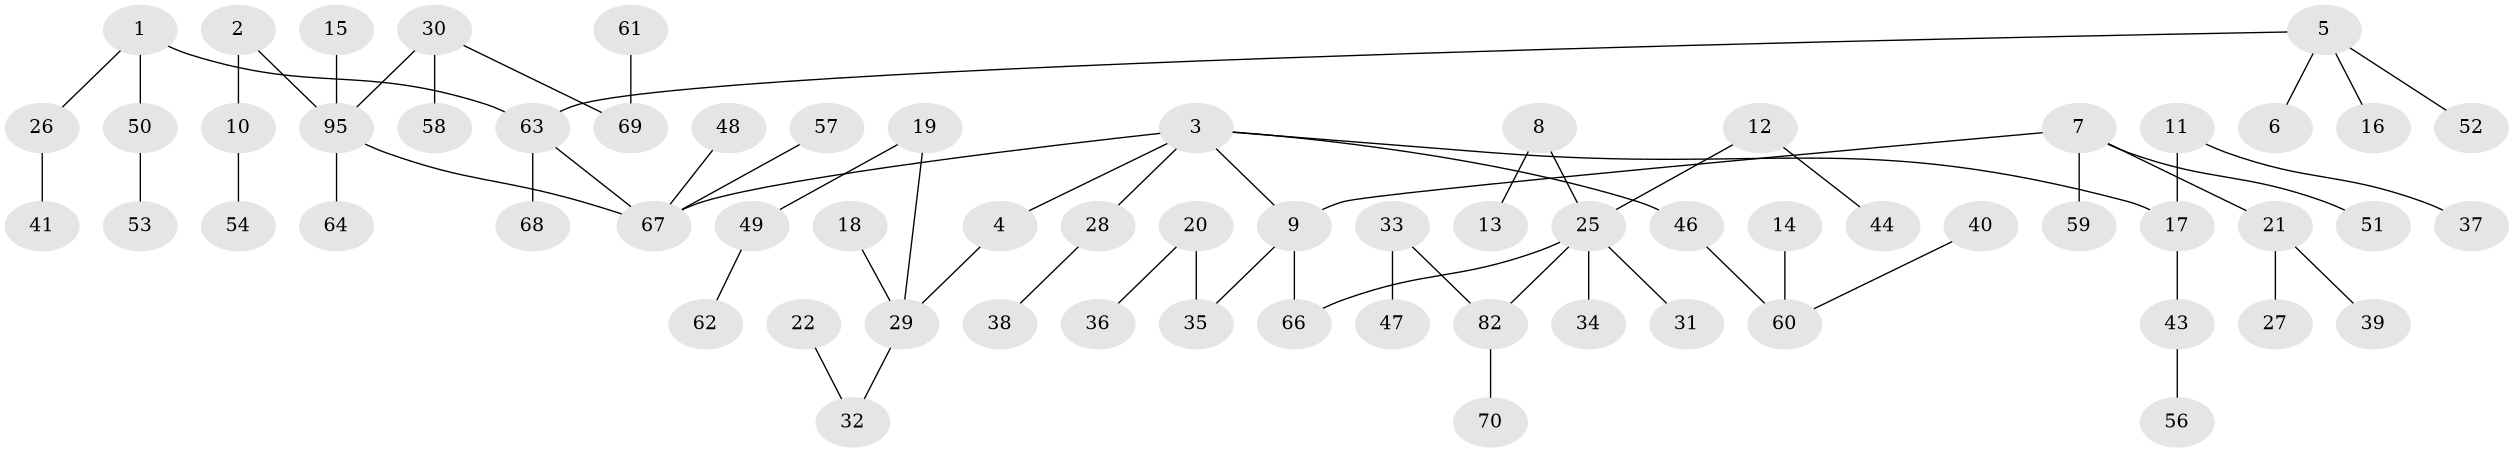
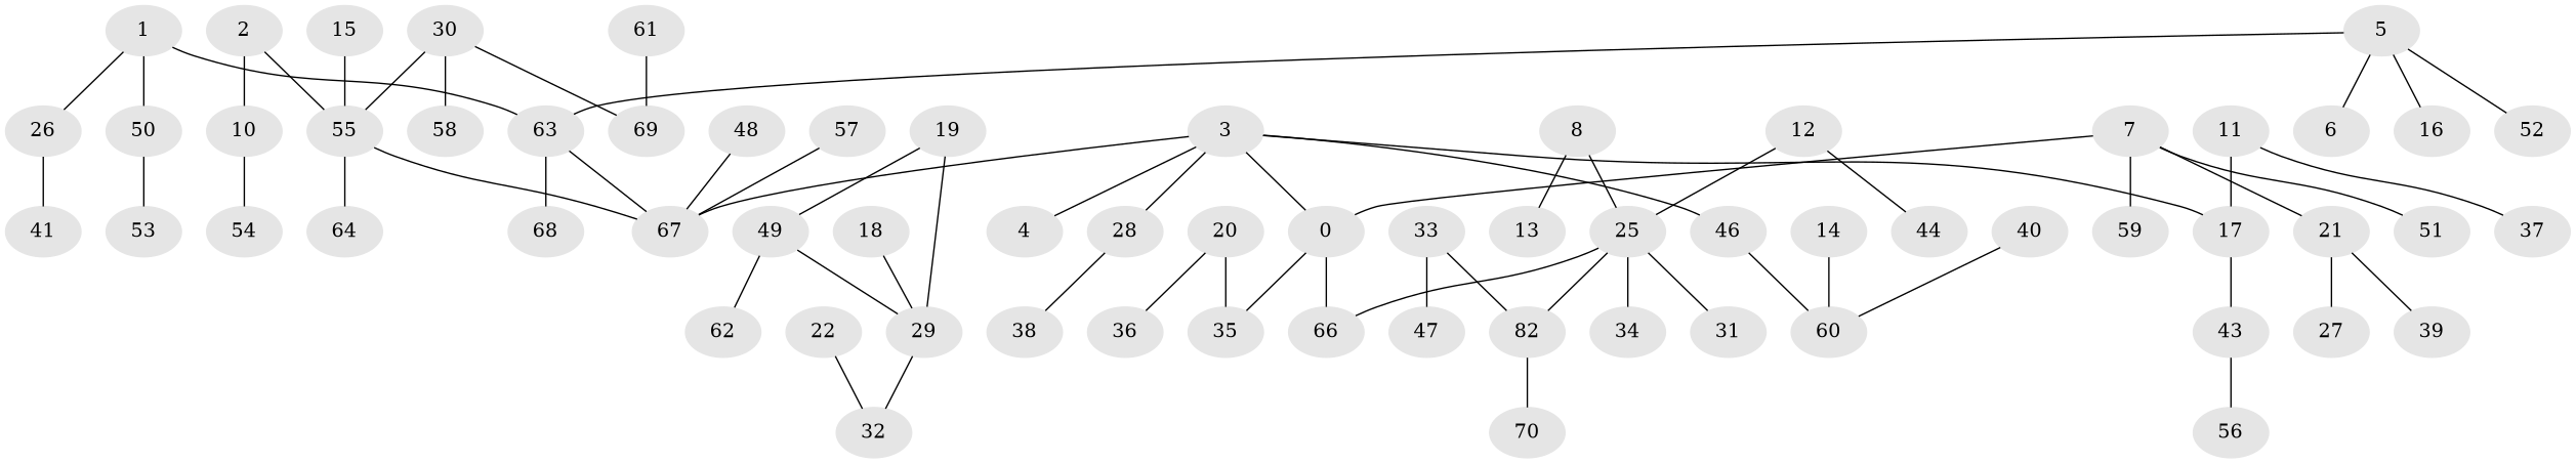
  graph {
    node [color=gray90 style=filled]
    edge [weight=1.0]
    1
    26
    50
    63
    41
    53
    67
    68
    2
    10
-   55 [label=95]
+   55
    54
    64
    3
    4
-   9
+   9 [label=0]
    17
    28
    46
    29
    35
    66
    43
    38
    60
    32
    5
    6
    16
    52
    7
    21
    51
    59
    27
    39
    8
    13
    25
    31
    34
    n42 [label=82]
    11
    37
    12
    44
    14
    15
    56
    18
    19
    49
    62
    20
    36
    22
    70
    30
    58
    69
    33
    47
    40
    48
    57
    61
    1 -- 26
    1 -- 50
    1 -- 63
    26 -- 41
    50 -- 53
    63 -- 67
    63 -- 68
    2 -- 10
    2 -- 55
    10 -- 54
    55 -- 67
    55 -- 64
    3 -- 67
    3 -- 4
    3 -- 9
    3 -- 17
    3 -- 28
    3 -- 46
-   4 -- 29
+   49 -- 29
    9 -- 35
    9 -- 66
    17 -- 43
    28 -- 38
    46 -- 60
    29 -- 32
    43 -- 56
    5 -- 63
    5 -- 6
    5 -- 16
    5 -- 52
    7 -- 9
    7 -- 21
    7 -- 51
    7 -- 59
    21 -- 27
    21 -- 39
    8 -- 13
    8 -- 25
    25 -- 66
    25 -- 31
    25 -- 34
    25 -- n42
    n42 -- 70
    11 -- 17
    11 -- 37
    12 -- 25
    12 -- 44
    14 -- 60
    15 -- 55
    18 -- 29
    19 -- 29
    19 -- 49
    49 -- 62
    20 -- 35
    20 -- 36
    22 -- 32
    30 -- 55
    30 -- 58
    30 -- 69
    33 -- n42
    33 -- 47
    40 -- 60
    48 -- 67
    57 -- 67
    61 -- 69
  }
